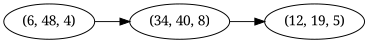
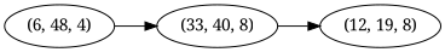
  digraph {
    fontname="Noto Serif"
    rankdir=LR
    node [fontname="Noto Serif"]
    edge [fontname="Noto Serif"]
    "(6, 48, 4)"
-   "(34, 40, 8)"
-   "(12, 19, 8)" [label="(12, 19, 5)"]
+   "(34, 40, 8)" [label="(33, 40, 8)"]
+   "(12, 19, 8)"
    "(6, 48, 4)" -> "(34, 40, 8)"
    "(34, 40, 8)" -> "(12, 19, 8)"
  }
